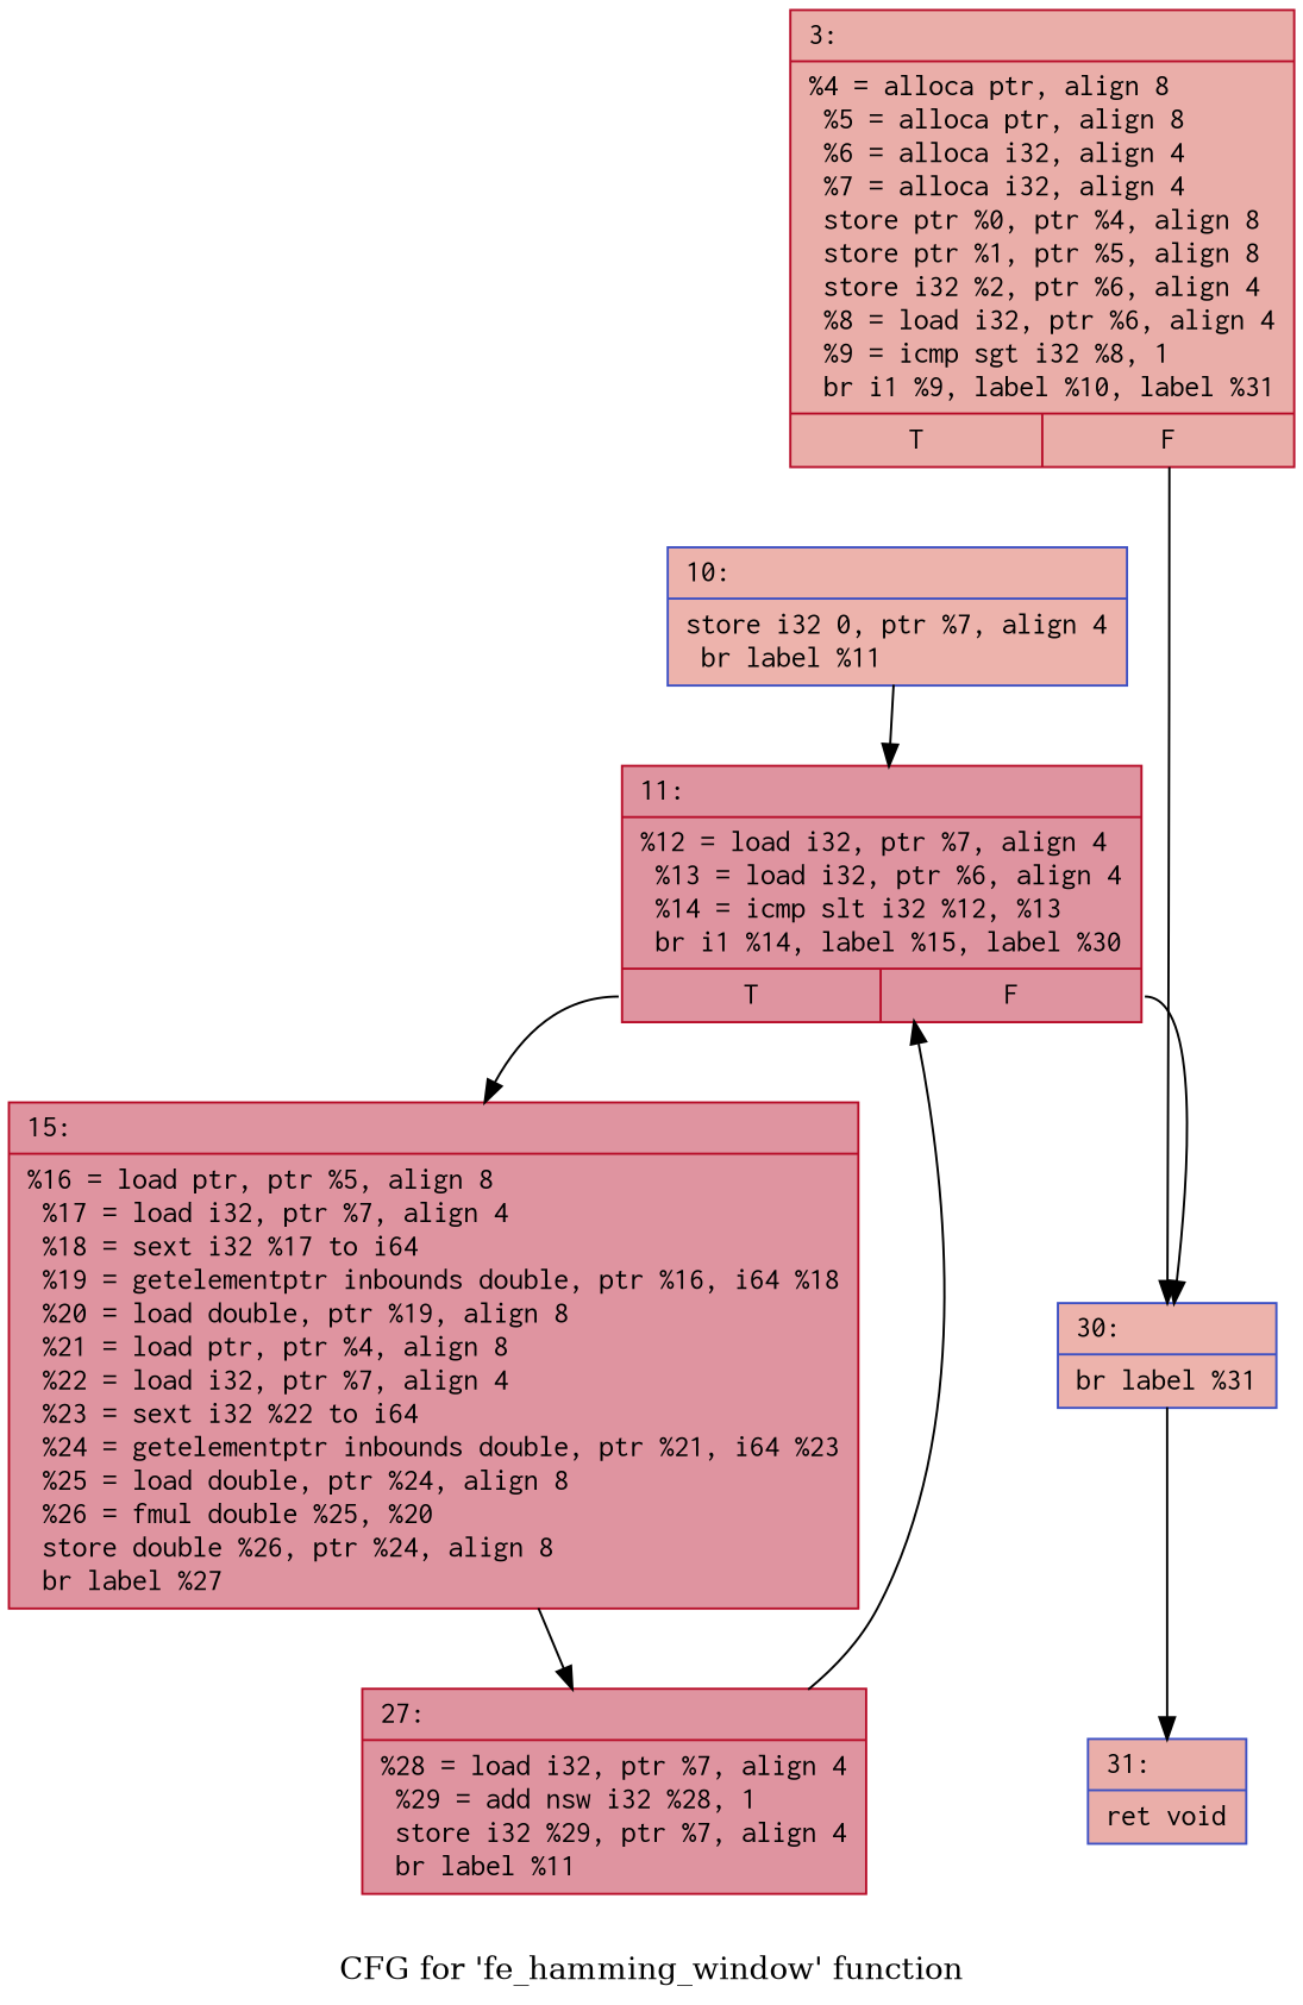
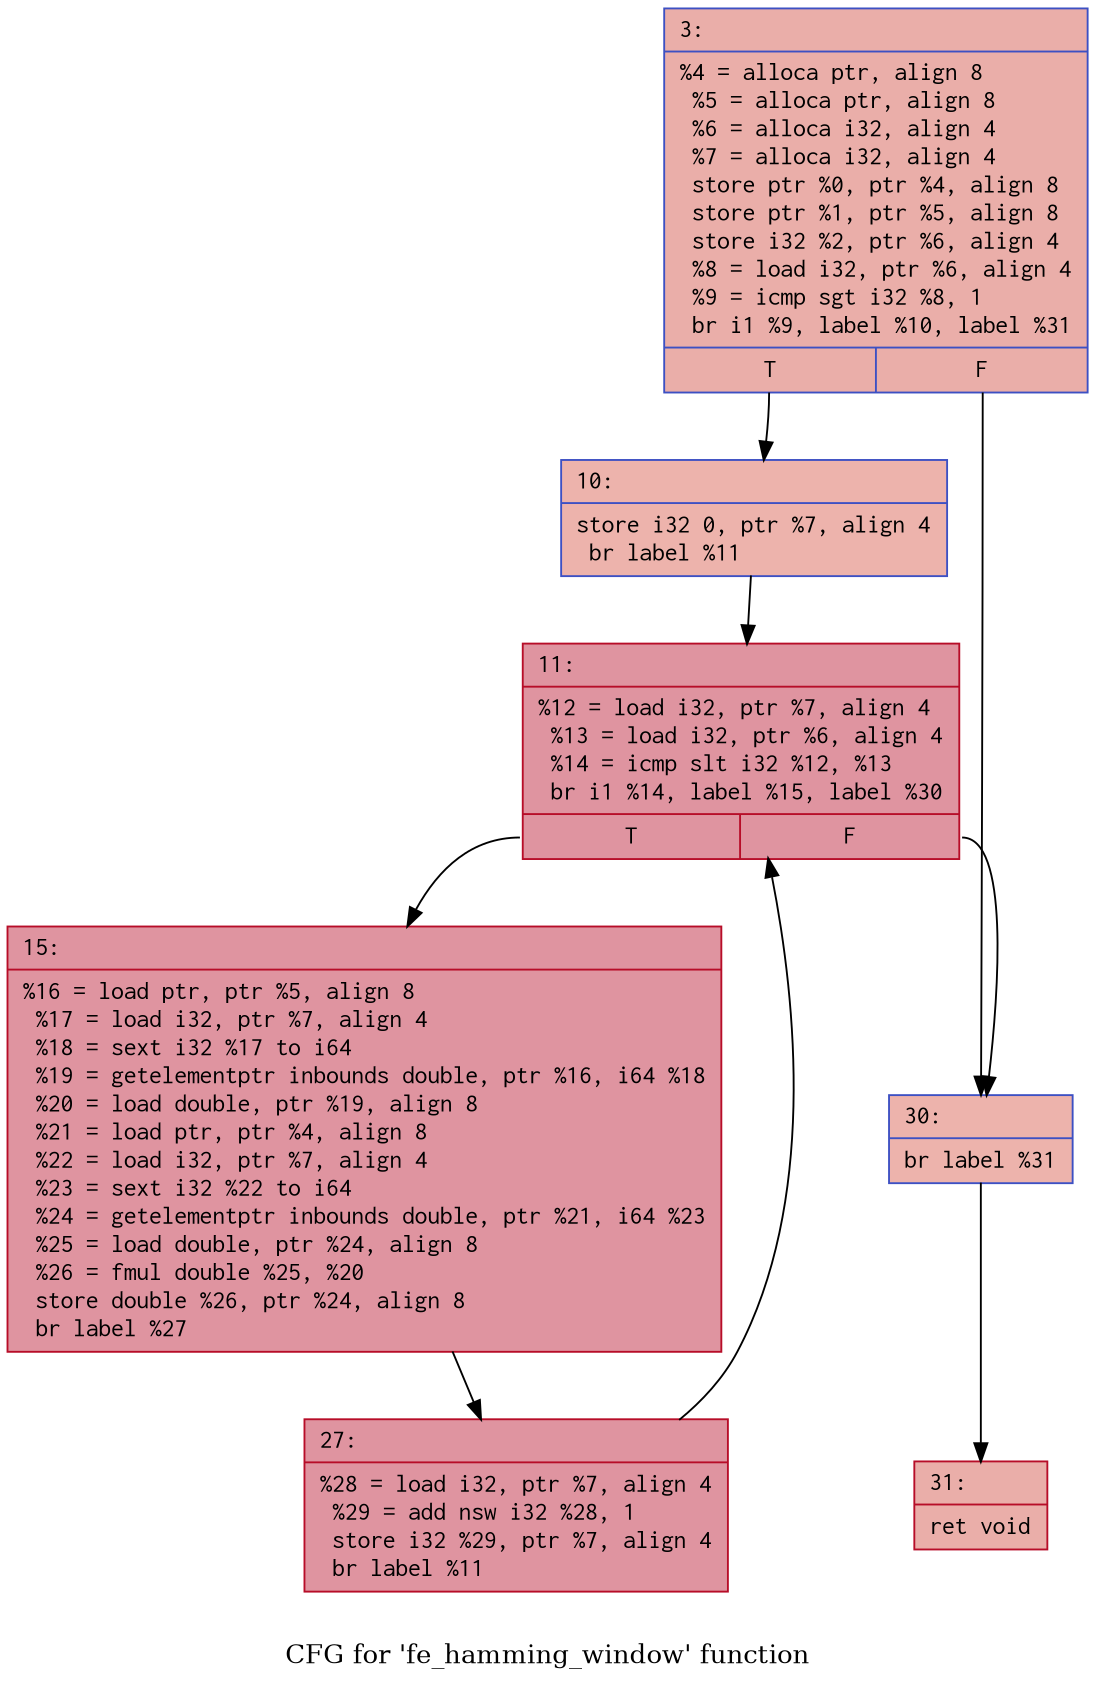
  digraph {
    label="CFG for 'fe_hamming_window' function"
    node [color="#3d50c3ff" fillcolor="#b70d2870" fontname=Courier shape=record style=filled]
-   n1 [color="#b70d28ff" fillcolor="#d0473d70" label="{3:\l|  %4 = alloca ptr, align 8\l  %5 = alloca ptr, align 8\l  %6 = alloca i32, align 4\l  %7 = alloca i32, align 4\l  store ptr %0, ptr %4, align 8\l  store ptr %1, ptr %5, align 8\l  store i32 %2, ptr %6, align 4\l  %8 = load i32, ptr %6, align 4\l  %9 = icmp sgt i32 %8, 1\l  br i1 %9, label %10, label %31\l|{<s0>T|<s1>F}}"]
+   n1 [fillcolor="#d0473d70" label="{3:\l|  %4 = alloca ptr, align 8\l  %5 = alloca ptr, align 8\l  %6 = alloca i32, align 4\l  %7 = alloca i32, align 4\l  store ptr %0, ptr %4, align 8\l  store ptr %1, ptr %5, align 8\l  store i32 %2, ptr %6, align 4\l  %8 = load i32, ptr %6, align 4\l  %9 = icmp sgt i32 %8, 1\l  br i1 %9, label %10, label %31\l|{<s0>T|<s1>F}}"]
    n2 [fillcolor="#d6524470" label="{10:\l|  store i32 0, ptr %7, align 4\l  br label %11\l}"]
    n3 [fillcolor="#d6524470" label="{30:\l|  br label %31\l}"]
    n4 [color="#b70d28ff" label="{11:\l|  %12 = load i32, ptr %7, align 4\l  %13 = load i32, ptr %6, align 4\l  %14 = icmp slt i32 %12, %13\l  br i1 %14, label %15, label %30\l|{<s0>T|<s1>F}}"]
-   n5 [fillcolor="#d0473d70" label="{31:\l|  ret void\l}"]
+   n5 [color="#b70d28ff" fillcolor="#d0473d70" label="{31:\l|  ret void\l}"]
    n6 [color="#b70d28ff" label="{15:\l|  %16 = load ptr, ptr %5, align 8\l  %17 = load i32, ptr %7, align 4\l  %18 = sext i32 %17 to i64\l  %19 = getelementptr inbounds double, ptr %16, i64 %18\l  %20 = load double, ptr %19, align 8\l  %21 = load ptr, ptr %4, align 8\l  %22 = load i32, ptr %7, align 4\l  %23 = sext i32 %22 to i64\l  %24 = getelementptr inbounds double, ptr %21, i64 %23\l  %25 = load double, ptr %24, align 8\l  %26 = fmul double %25, %20\l  store double %26, ptr %24, align 8\l  br label %27\l}"]
    n7 [color="#b70d28ff" label="{27:\l|  %28 = load i32, ptr %7, align 4\l  %29 = add nsw i32 %28, 1\l  store i32 %29, ptr %7, align 4\l  br label %11\l}"]
+   n1 -> n2 [tailport=s0]
    n1 -> n3 [tailport=s1]
    n2 -> n4
    n3 -> n5
    n4 -> n3 [tailport=s1]
    n4 -> n6 [tailport=s0]
    n6 -> n7
    n7 -> n4
  }
